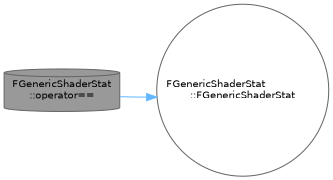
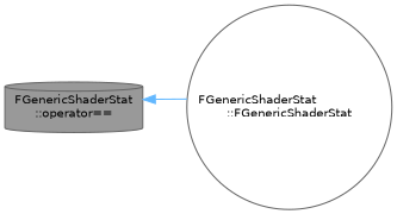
  digraph {
    rankdir=LR
    node [fontname=Helvetica fontsize=10 style=filled]
    n1 [color=gray40 fillcolor=grey60 fontcolor=black height=0.2 label="FGenericShaderStat\l::operator==" shape=cylinder width=0.4]
    n2 [color=grey40 fillcolor=white height=0.2 label="FGenericShaderStat\l::FGenericShaderStat" shape=circle width=0.4]
-   n1 -> n2 [color=steelblue1 fontname=Helvetica fontsize=10 labelfontname=Helvetica labelfontsize=10 style=solid]
+   n2 -> n1 [color=steelblue1 fontname=Helvetica fontsize=10 labelfontname=Helvetica labelfontsize=10 style=solid]
  }
